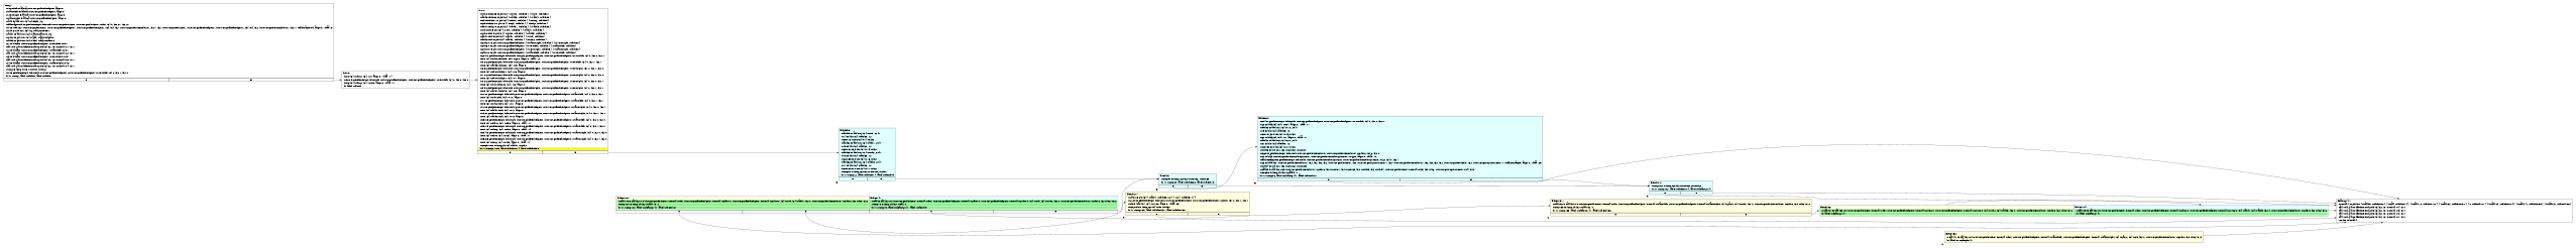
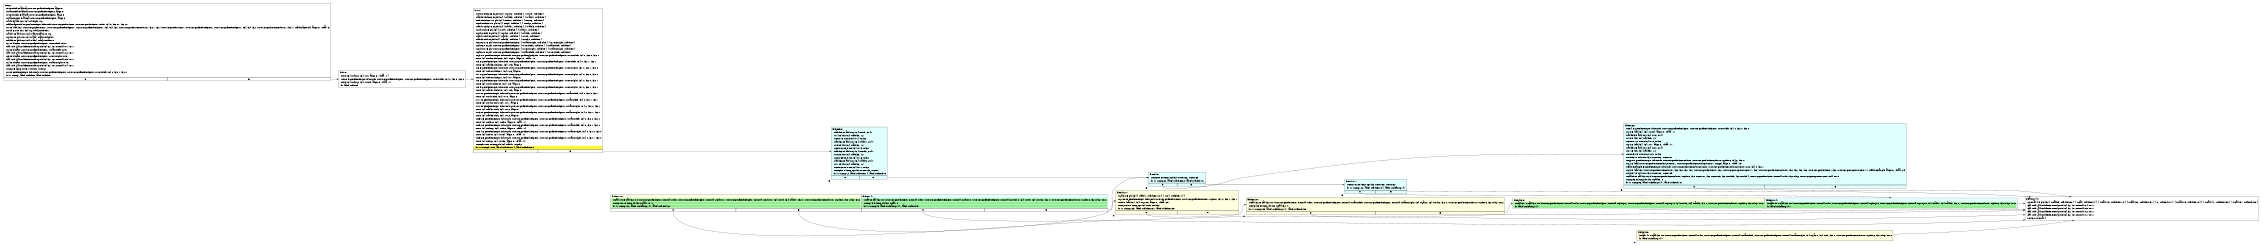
  digraph {
    rankdir=LR
    node [shape=none]
    edge [headport=f tailport=fF]
    n1 [label=<<table border="0" cellspacing="0"> <tr><td port="f1" border="1" colspan="2"><table bgcolor="LightYellow" border="0"> <tr><td align="left">if.then118:</td></tr> <tr><td bgcolor="lightgreen" align="left">  %call119 = call i32 %0(%struct.gx_device_s* nonnull %dev, %struct.gs_fixed_edge_s* nonnull %plbot.0, %struct.gs_fixed_edge_s* nonnull %prbot.0, i64 %sub, i64 %add1, i32 0, %struct.gx_device_color_s* %pdevc, i32 %lop) #12</td></tr> <tr><td bgcolor="lightgreen" align="left">  %cmp120 = icmp slt i32 %call119, 0</td></tr> <tr><td bgcolor="lightgreen" align="left">  br i1 %cmp120, label %cleanup147, label %if.end127</td></tr> </table> </td> <td port="f2" border="1" colspan="2"><table bgcolor="LightCyan" border="0"> <tr><td align="left">if.then74:</td></tr> <tr><td bgcolor="lightgreen" align="left">  %call = call i32 %0(%struct.gx_device_s* nonnull %dev, %struct.gs_fixed_edge_s* nonnull %plbot.0, %struct.gs_fixed_edge_s* nonnull %prbot.0, i64 %sub, i64 %sub2, i32 0, %struct.gx_device_color_s* %pdevc, i32 %lop) #12</td></tr> <tr><td bgcolor="lightgreen" align="left">  %cmp75 = icmp slt i32 %call, 0</td></tr> <tr><td bgcolor="lightgreen" align="left">  br i1 %cmp75, label %cleanup147, label %if.end79</td></tr> </table> </td></tr> <tr><td border="1" port="f1T">T</td><td border="1" port="f1F">F</td> <td border="1" port="f2T">T</td><td border="1" port="f2F">F</td> </tr> </table>>]
    n2 [label=<<table  bgcolor="LightCyan"  border="0" cellspacing="0"> <tr><td port="f" border="1" colspan="2"><table border="0"> <tr><td align="left">if.end79:</td></tr> <tr><td align="left">  %cmp80 = icmp sgt i32 %conv62, %conv65</td></tr> <tr><td align="left">  br i1 %cmp80, label %if.then82, label %if.end101</td></tr> </table> </td></tr> <tr><td border="1" port="fT">T</td><td border="1" port="fF">F</td></tr> </table>> xlabel=R]
    n3 [label=<<table  bgcolor="LightYellow"  border="0" cellspacing="0"> <tr><td port="f" border="1" colspan="2"><table border="0"> <tr><td align="left">if.end127:</td></tr> <tr><td align="left">  %yac.0 = phi i64 [ %add1, %if.then118 ], [ %24, %if.else114 ]</td></tr> <tr><td align="left">  %y128 = getelementptr inbounds %struct.gs_fixed_rect_s, %struct.gs_fixed_rect_s* %pbox, i64 0, i32 1, i32 1</td></tr> <tr><td align="left">  %25 = load i64, i64* %y128, align 8, !tbaa !29</td></tr> <tr><td align="left">  %cmp129 = icmp sgt i64 %25, %sub2</td></tr> <tr><td align="left">  br i1 %cmp129, label %if.then131, label %if.else138</td></tr> </table> </td></tr> <tr><td border="1" port="fT">T</td><td border="1" port="fF">F</td></tr> </table>> xlabel=L]
    n4 [label=<<table  border="0" cellspacing="0"> <tr><td port="f" border="1"><table border="0"> <tr><td align="left">cleanup147:</td></tr> <tr><td align="left">  %retval.4 = phi i32 [ %call95, %if.then82 ], [ %call, %if.then74 ], [ %call119, %if.then118 ], [ %call132, %if.then131 ], [ 0, %if.end101 ], [ %call105, %if.then104 ], [ %call141, %if.else138 ], [ %call137, %if.end136 ]</td></tr> <tr><td align="left">  call void @llvm.lifetime.end.p0i8(i64 32, i8* nonnull %4) #11</td></tr> <tr><td align="left">  call void @llvm.lifetime.end.p0i8(i64 32, i8* nonnull %3) #11</td></tr> <tr><td align="left">  call void @llvm.lifetime.end.p0i8(i64 32, i8* nonnull %2) #11</td></tr> <tr><td align="left">  call void @llvm.lifetime.end.p0i8(i64 32, i8* nonnull %1) #11</td></tr> <tr><td align="left">  ret i32 %retval.4</td></tr> </table> </td></tr> </table>>]
    n5 [label=<<table  bgcolor="LightCyan"  border="0" cellspacing="0"> <tr><td port="f" border="1" colspan="2"><table border="0"> <tr><td align="left">if.then82:</td></tr> <tr><td align="left">  %x84 = getelementptr inbounds %struct.gs_fixed_edge_s, %struct.gs_fixed_edge_s* %vert_left, i64 0, i32 0, i32 0</td></tr> <tr><td align="left">  %18 = load i64, i64* %x84, align 8, !tbaa !17</td></tr> <tr><td align="left">  %add85 = add nsw i64 %18, 2047</td></tr> <tr><td align="left">  %19 = lshr i64 %add85, 12</td></tr> <tr><td align="left">  %conv87 = trunc i64 %19 to i32</td></tr> <tr><td align="left">  %20 = load i64, i64* %7, align 8, !tbaa !17</td></tr> <tr><td align="left">  %add90 = add nsw i64 %20, 2047</td></tr> <tr><td align="left">  %21 = lshr i64 %add90, 12</td></tr> <tr><td align="left">  %conv92 = trunc i64 %21 to i32</td></tr> <tr><td align="left">  %sub93 = sub nsw i32 %conv92, %conv87</td></tr> <tr><td align="left">  %type = getelementptr inbounds %struct.gx_device_color_s, %struct.gx_device_color_s* %pdevc, i64 0, i32 0</td></tr> <tr><td align="left">  %22 = load %struct.gx_device_color_procs_s*, %struct.gx_device_color_procs_s** %type, align 8, !tbaa !19</td></tr> <tr><td align="left">  %fill_rectangle = getelementptr inbounds %struct.gx_device_color_procs_s, %struct.gx_device_color_procs_s* %22, i64 0, i32 1</td></tr> <tr><td align="left">  %23 = load i32 (%struct.gx_device_color_s*, i32, i32, i32, i32, %struct.gx_device_s*, i32, %struct.gx_rop_source_s*)*, i32 (%struct.gx_device_color_s*, i32, i32, i32, i32, %struct.gx_device_s*, i32, %struct.gx_rop_source_s*)** %fill_rectangle, align 8, !tbaa !25</td></tr> <tr><td align="left">  %sub94 = sub nsw i32 %conv62, %conv65</td></tr> <tr><td align="left">  %call95 = call i32 %23(%struct.gx_device_color_s* %pdevc, i32 %conv87, i32 %conv65, i32 %sub93, i32 %sub94, %struct.gx_device_s* nonnull %dev, i32 %lop, %struct.gx_rop_source_s* null) #12</td></tr> <tr><td align="left">  %cmp96 = icmp slt i32 %call95, 0</td></tr> <tr><td align="left">  br i1 %cmp96, label %cleanup147, label %if.end101</td></tr> </table> </td></tr> <tr><td border="1" port="fT">T</td><td border="1" port="fF">F</td></tr> </table>> xlabel=R]
    n6 [label=<<table  bgcolor="LightCyan"  border="0" cellspacing="0"> <tr><td port="f" border="1" colspan="2"><table border="0"> <tr><td align="left">if.end101:</td></tr> <tr><td align="left">  %cmp102 = icmp sgt i32 %conv68, %conv62</td></tr> <tr><td align="left">  br i1 %cmp102, label %if.then104, label %cleanup147</td></tr> </table> </td></tr> <tr><td border="1" port="fT">T</td><td border="1" port="fF">F</td></tr> </table>> xlabel=R]
    n7 [label=<<table  bgcolor="LightYellow"  border="0" cellspacing="0"> <tr><td port="f" border="1" colspan="2"><table border="0"> <tr><td align="left">if.then131:</td></tr> <tr><td align="left">  %call132 = call i32 %0(%struct.gx_device_s* nonnull %dev, %struct.gs_fixed_edge_s* nonnull %slant_left, %struct.gs_fixed_edge_s* nonnull %slant_right, i64 %yac.0, i64 %sub2, i32 0, %struct.gx_device_color_s* %pdevc, i32 %lop) #12</td></tr> <tr><td align="left">  %cmp133 = icmp slt i32 %call132, 0</td></tr> <tr><td align="left">  br i1 %cmp133, label %cleanup147, label %if.end136</td></tr> </table> </td></tr> <tr><td border="1" port="fT">T</td><td border="1" port="fF">F</td></tr> </table>> xlabel=L]
    n8 [label=<<table border="0" cellspacing="0"> <tr><td port="f1" border="1" colspan="2"><table bgcolor="LightYellow" border="0"> <tr><td align="left">if.end136:</td></tr> <tr><td bgcolor="lightgreen" align="left">  %call137 = call i32 %0(%struct.gx_device_s* nonnull %dev, %struct.gs_fixed_edge_s* nonnull %pltop.0, %struct.gs_fixed_edge_s* nonnull %prtop.0, i64 %sub2, i64 %add3, i32 0, %struct.gx_device_color_s* %pdevc, i32 %lop) #12</td></tr> <tr><td bgcolor="lightgreen" align="left">  br label %cleanup147</td></tr> </table> </td> <td port="f2" border="1" colspan="2"><table bgcolor="LightCyan" border="0"> <tr><td align="left">if.then104:</td></tr> <tr><td bgcolor="lightgreen" align="left">  %call105 = call i32 %0(%struct.gx_device_s* nonnull %dev, %struct.gs_fixed_edge_s* nonnull %pltop.0, %struct.gs_fixed_edge_s* nonnull %prtop.0, i64 %add1, i64 %add3, i32 0, %struct.gx_device_color_s* %pdevc, i32 %lop) #12</td></tr> <tr><td bgcolor="lightgreen" align="left">  br label %cleanup147</td></tr> </table> </td></tr> </table>>]
    n9 [label=<<table  border="0" cellspacing="0"> <tr><td port="f" border="1" colspan="2"><table border="0"> <tr><td align="left">entry:</td></tr> <tr><td align="left">  %vert_left = alloca %struct.gs_fixed_edge_s, align 8</td></tr> <tr><td align="left">  %slant_left = alloca %struct.gs_fixed_edge_s, align 8</td></tr> <tr><td align="left">  %vert_right = alloca %struct.gs_fixed_edge_s, align 8</td></tr> <tr><td align="left">  %slant_right = alloca %struct.gs_fixed_edge_s, align 8</td></tr> <tr><td align="left">  %add = add nsw i64 %height, %y</td></tr> <tr><td align="left">  %fill_trapezoid = getelementptr inbounds %struct.gx_device_s, %struct.gx_device_s* %dev, i64 0, i32 21, i32 27</td></tr> <tr><td align="left">  %0 = load i32 (%struct.gx_device_s*, %struct.gs_fixed_edge_s*, %struct.gs_fixed_edge_s*, i64, i64, i32, %struct.gx_device_color_s*, i32)*, i32 (%struct.gx_device_s*, %struct.gs_fixed_edge_s*, %struct.gs_fixed_edge_s*, i64, i64, i32, %struct.gx_device_color_s*, i32)** %fill_trapezoid, align 8, !tbaa !3</td></tr> <tr><td align="left">  %sub = sub nsw i64 %y, %adjust_below</td></tr> <tr><td align="left">  %add1 = add nsw i64 %adjust_above, %y</td></tr> <tr><td align="left">  %sub2 = sub nsw i64 %add, %adjust_below</td></tr> <tr><td align="left">  %add3 = add nsw i64 %add, %adjust_above</td></tr> <tr><td align="left">  %1 = bitcast %struct.gs_fixed_edge_s* %vert_left to i8*</td></tr> <tr><td align="left">  call void @llvm.lifetime.start.p0i8(i64 32, i8* nonnull %1) #11</td></tr> <tr><td align="left">  %2 = bitcast %struct.gs_fixed_edge_s* %slant_left to i8*</td></tr> <tr><td align="left">  call void @llvm.lifetime.start.p0i8(i64 32, i8* nonnull %2) #11</td></tr> <tr><td align="left">  %3 = bitcast %struct.gs_fixed_edge_s* %vert_right to i8*</td></tr> <tr><td align="left">  call void @llvm.lifetime.start.p0i8(i64 32, i8* nonnull %3) #11</td></tr> <tr><td align="left">  %4 = bitcast %struct.gs_fixed_edge_s* %slant_right to i8*</td></tr> <tr><td align="left">  call void @llvm.lifetime.start.p0i8(i64 32, i8* nonnull %4) #11</td></tr> <tr><td align="left">  %cmp = icmp slt i64 %xlbot, %xltop</td></tr> <tr><td align="left">  %x = getelementptr inbounds %struct.gs_fixed_edge_s, %struct.gs_fixed_edge_s* %vert_left, i64 0, i32 1, i32 0</td></tr> <tr><td align="left">  br i1 %cmp, label %if.then, label %if.else</td></tr> </table> </td></tr> <tr><td border="1" port="fT">T</td><td border="1" port="fF">F</td></tr> </table>>]
    n10 [label=<<table  border="0" cellspacing="0"> <tr><td port="f" border="1"><table border="0"> <tr><td align="left">if.else:</td></tr> <tr><td align="left">  store i64 %xltop, i64* %x, align 8, !tbaa !14</td></tr> <tr><td align="left">  %x28 = getelementptr inbounds %struct.gs_fixed_edge_s, %struct.gs_fixed_edge_s* %vert_left, i64 0, i32 0, i32 0</td></tr> <tr><td align="left">  store i64 %xltop, i64* %x28, align 8, !tbaa !17</td></tr> <tr><td align="left">  br label %if.end</td></tr> </table> </td></tr> </table>>]
    n11 [label=<<table  border="0" cellspacing="0"> <tr><td port="f" border="1" colspan="2"><table border="0"> <tr><td align="left">if.end:</td></tr> <tr><td align="left">  %sub2.sink283 = phi i64 [ %sub2, %if.else ], [ %sub, %if.then ]</td></tr> <tr><td align="left">  %add3.sink282 = phi i64 [ %add3, %if.else ], [ %add1, %if.then ]</td></tr> <tr><td align="left">  %xbot.sink281 = phi i64 [ %xbot, %if.else ], [ %xtop, %if.then ]</td></tr> <tr><td align="left">  %sub.sink280 = phi i64 [ %sub, %if.else ], [ %sub2, %if.then ]</td></tr> <tr><td align="left">  %add1.sink279 = phi i64 [ %add1, %if.else ], [ %add3, %if.then ]</td></tr> <tr><td align="left">  %sub.sink = phi i64 [ %sub, %if.else ], [ %add1, %if.then ]</td></tr> <tr><td align="left">  %sub2.sink = phi i64 [ %sub2, %if.else ], [ %add3, %if.then ]</td></tr> <tr><td align="left">  %add1.sink = phi i64 [ %add1, %if.else ], [ %sub, %if.then ]</td></tr> <tr><td align="left">  %add3.sink = phi i64 [ %add3, %if.else ], [ %sub2, %if.then ]</td></tr> <tr><td align="left">  %prtop.0 = phi %struct.gs_fixed_edge_s* [ %slant_right, %if.else ], [ %vert_right, %if.then ]</td></tr> <tr><td align="left">  %pltop.0 = phi %struct.gs_fixed_edge_s* [ %vert_left, %if.else ], [ %slant_left, %if.then ]</td></tr> <tr><td align="left">  %prbot.0 = phi %struct.gs_fixed_edge_s* [ %vert_right, %if.else ], [ %slant_right, %if.then ]</td></tr> <tr><td align="left">  %plbot.0 = phi %struct.gs_fixed_edge_s* [ %slant_left, %if.else ], [ %vert_left, %if.then ]</td></tr> <tr><td align="left">  %y30 = getelementptr inbounds %struct.gs_fixed_edge_s, %struct.gs_fixed_edge_s* %vert_left, i64 0, i32 0, i32 1</td></tr> <tr><td align="left">  store i64 %sub2.sink283, i64* %y30, align 8, !tbaa !18</td></tr> <tr><td align="left">  %5 = getelementptr inbounds %struct.gs_fixed_edge_s, %struct.gs_fixed_edge_s* %vert_left, i64 0, i32 1, i32 1</td></tr> <tr><td align="left">  store i64 %add3.sink282, i64* %5, align 8</td></tr> <tr><td align="left">  %6 = getelementptr inbounds %struct.gs_fixed_edge_s, %struct.gs_fixed_edge_s* %vert_right, i64 0, i32 1, i32 0</td></tr> <tr><td align="left">  store i64 %xbot.sink281, i64* %6, align 8</td></tr> <tr><td align="left">  %7 = getelementptr inbounds %struct.gs_fixed_edge_s, %struct.gs_fixed_edge_s* %vert_right, i64 0, i32 0, i32 0</td></tr> <tr><td align="left">  store i64 %xbot.sink281, i64* %7, align 8</td></tr> <tr><td align="left">  %8 = getelementptr inbounds %struct.gs_fixed_edge_s, %struct.gs_fixed_edge_s* %vert_right, i64 0, i32 0, i32 1</td></tr> <tr><td align="left">  store i64 %sub.sink280, i64* %8, align 8</td></tr> <tr><td align="left">  %9 = getelementptr inbounds %struct.gs_fixed_edge_s, %struct.gs_fixed_edge_s* %vert_right, i64 0, i32 1, i32 1</td></tr> <tr><td align="left">  store i64 %add1.sink279, i64* %9, align 8</td></tr> <tr><td align="left">  %10 = getelementptr inbounds %struct.gs_fixed_edge_s, %struct.gs_fixed_edge_s* %slant_left, i64 0, i32 0, i32 1</td></tr> <tr><td align="left">  store i64 %sub.sink, i64* %10, align 8</td></tr> <tr><td align="left">  %11 = getelementptr inbounds %struct.gs_fixed_edge_s, %struct.gs_fixed_edge_s* %slant_left, i64 0, i32 1, i32 1</td></tr> <tr><td align="left">  store i64 %sub2.sink, i64* %11, align 8</td></tr> <tr><td align="left">  %12 = getelementptr inbounds %struct.gs_fixed_edge_s, %struct.gs_fixed_edge_s* %slant_right, i64 0, i32 0, i32 1</td></tr> <tr><td align="left">  store i64 %add1.sink, i64* %12, align 8</td></tr> <tr><td align="left">  %13 = getelementptr inbounds %struct.gs_fixed_edge_s, %struct.gs_fixed_edge_s* %slant_right, i64 0, i32 1, i32 1</td></tr> <tr><td align="left">  store i64 %add3.sink, i64* %13, align 8</td></tr> <tr><td align="left">  %x50 = getelementptr inbounds %struct.gs_fixed_edge_s, %struct.gs_fixed_edge_s* %slant_left, i64 0, i32 0, i32 0</td></tr> <tr><td align="left">  store i64 %xlbot, i64* %x50, align 8, !tbaa !17</td></tr> <tr><td align="left">  %x52 = getelementptr inbounds %struct.gs_fixed_edge_s, %struct.gs_fixed_edge_s* %slant_left, i64 0, i32 1, i32 0</td></tr> <tr><td align="left">  store i64 %xltop, i64* %x52, align 8, !tbaa !14</td></tr> <tr><td align="left">  %x54 = getelementptr inbounds %struct.gs_fixed_edge_s, %struct.gs_fixed_edge_s* %slant_right, i64 0, i32 0, i32 0</td></tr> <tr><td align="left">  store i64 %xbot, i64* %x54, align 8, !tbaa !17</td></tr> <tr><td align="left">  %x56 = getelementptr inbounds %struct.gs_fixed_edge_s, %struct.gs_fixed_edge_s* %slant_right, i64 0, i32 1, i32 0</td></tr> <tr><td align="left">  store i64 %xtop, i64* %x56, align 8, !tbaa !14</td></tr> <tr><td align="left">  %cmp57.not = icmp slt i64 %add1, %sub2</td></tr> <tr><td bgcolor="yellow" align="left">  br i1 %cmp57.not, label %if.else114, label %if.then58</td></tr> </table> </td></tr> <tr><td border="1" port="fT">T</td><td border="1" port="fF">F</td></tr> </table>>]
    n12 [label=<<table  bgcolor="LightCyan"  border="0" cellspacing="0"> <tr><td port="f" border="1" colspan="2"><table border="0"> <tr><td align="left">if.then58:</td></tr> <tr><td align="left">  %add59 = add nsw i64 %sub, 2047</td></tr> <tr><td align="left">  %14 = lshr i64 %add59, 12</td></tr> <tr><td align="left">  %conv = trunc i64 %14 to i32</td></tr> <tr><td align="left">  %add60 = add nsw i64 %add1, 2047</td></tr> <tr><td align="left">  %15 = lshr i64 %add60, 12</td></tr> <tr><td align="left">  %conv62 = trunc i64 %15 to i32</td></tr> <tr><td align="left">  %add63 = add nsw i64 %sub2, 2047</td></tr> <tr><td align="left">  %16 = lshr i64 %add63, 12</td></tr> <tr><td align="left">  %conv65 = trunc i64 %16 to i32</td></tr> <tr><td align="left">  %add66 = add nsw i64 %add3, 2047</td></tr> <tr><td align="left">  %17 = lshr i64 %add66, 12</td></tr> <tr><td align="left">  %conv68 = trunc i64 %17 to i32</td></tr> <tr><td align="left">  %cmp52 = icmp sgt i32 %conv65, %conv</td></tr> <tr><td align="left">  br i1 %cmp72, label %if.then74, label %if.end79</td></tr> </table> </td></tr> <tr><td border="1" port="fT">T</td><td border="1" port="fF">F</td></tr> </table>> xlabel=R]
-   n13 [label=<<table  bgcolor="LightYellow"  border="0" cellspacing="0"> <tr><td port="f" border="1"><table border="0"> <tr><td align="left">if.else138:</td></tr> <tr><td align="left">  %call141 = call i32 %0(%struct.gx_device_s* nonnull %dev, %struct.gs_fixed_edge_s* nonnull %slant_left, %struct.gs_fixed_edge_s* nonnull %slant_right, i64 %yac.0, i64 %25, i32 0, %struct.gx_device_color_s* %pdevc, i32 %lop) #12</td></tr> <tr><td align="left">  br label %rectangle147</td></tr> </table> </td></tr> </table>> xlabel=L]
+   n13 [label=<<table  bgcolor="LightYellow"  border="0" cellspacing="0"> <tr><td port="f" border="1"><table border="0"> <tr><td align="left">if.else138:</td></tr> <tr><td align="left">  %call141 = call i32 %0(%struct.gx_device_s* nonnull %dev, %struct.gs_fixed_edge_s* nonnull %slant_left, %struct.gs_fixed_edge_s* nonnull %slant_right, i64 %yac.0, i64 %25, i32 0, %struct.gx_device_color_s* %pdevc, i32 %lop) #12</td></tr> <tr><td align="left">  br label %cleanup147</td></tr> </table> </td></tr> </table>> xlabel=L]
    n1 -> n2 [tailport=f2F]
    n1 -> n3 [tailport=f1F]
    n1 -> n4 [tailport=f2T]
    n1 -> n4 [tailport=f1T]
    n2 -> n5 [tailport=fT]
    n2 -> n6
    n3 -> n7 [tailport=fT]
    n5 -> n4 [tailport=fT]
-   n5 -> n6
    n6 -> n4
    n6 -> n8 [headport=f2 tailport=fT]
+   n7 -> n4 [tailport=fT]
    n7 -> n8 [headport=f1]
    n8 -> n4 [tailport=f2]
    n8 -> n4 [tailport=f1]
    n9 -> n10
    n10 -> n11 [tailport=f]
    n11 -> n12
    n12 -> n2
    n13 -> n4 [tailport=f]
  }
